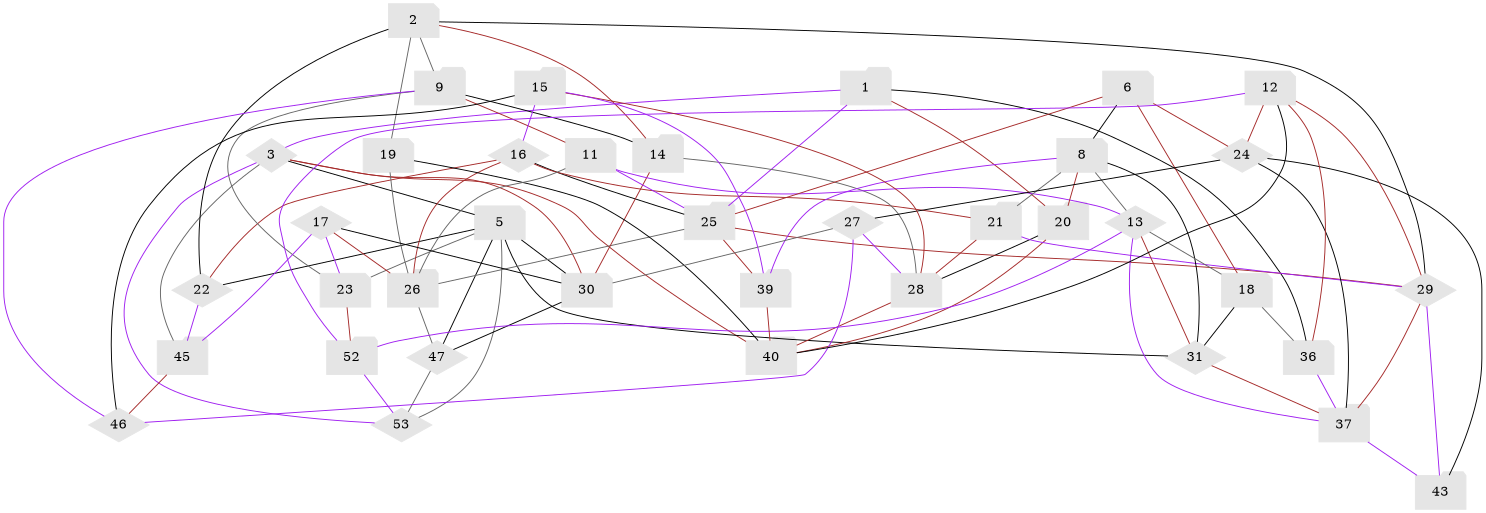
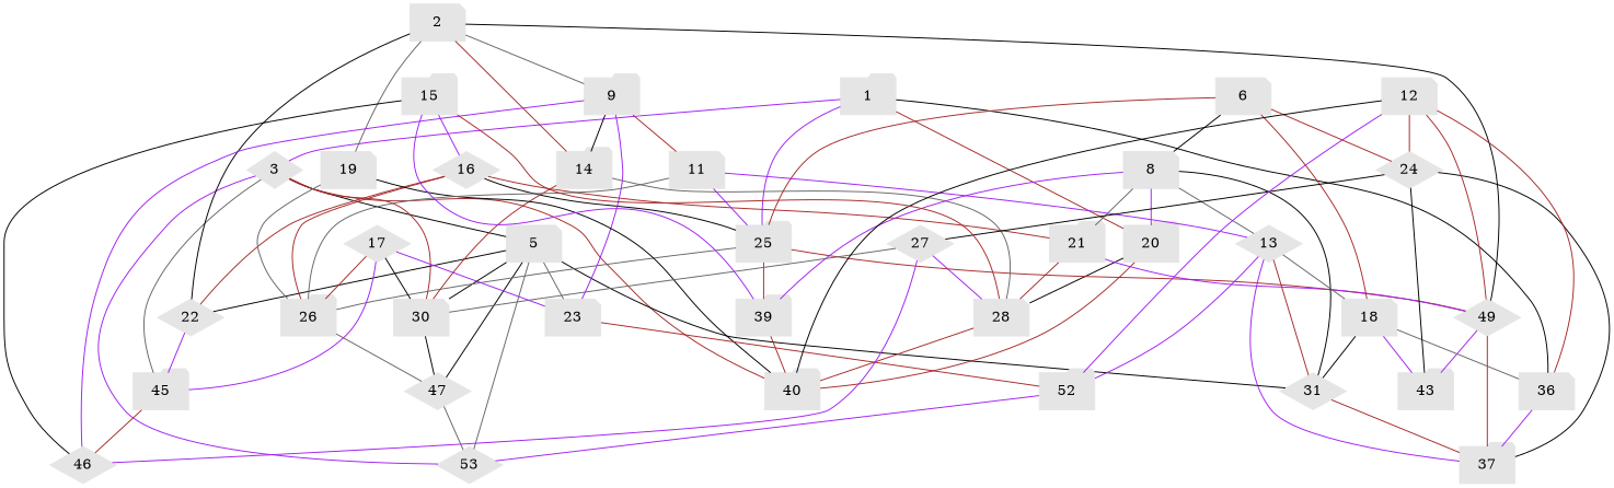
  graph {
    node [color=gray90 shape=folder style=filled]
    edge [color=brown]
    3 [shape=diamond super="+7"]
    5 [shape=note super="+48"]
    30 [shape=note super="+41"]
    40 [super="+49"]
    45
    53 [shape=diamond]
    1
    20
    n9 [label=36 shape=note]
    25 [super="+55"]
    16 [shape=diamond super="+51"]
    22 [shape=diamond]
    21
    26 [super="+50"]
    28 [shape=note super="+35"]
    37 [super="+38"]
    2 [shape=note super="+4"]
    9 [super="+10"]
    14
    19 [shape=note]
-   29 [shape=diamond super="+32"]
+   29 [shape=diamond super="+32" label=49]
    23 [shape=note super="+42"]
    11 [shape=note]
    46 [shape=diamond]
    43
    31 [shape=diamond]
    47 [shape=diamond]
    52
    8 [shape=note super="+54"]
    13 [shape=diamond super="+36"]
    39
    6 [shape=note]
    18 [shape=note]
    24 [shape=diamond super="+44"]
    27 [shape=diamond]
    12 [shape=note super="+34"]
    15
    17 [shape=diamond]
    3 -- 5 [color=black]
    3 -- 30
    3 -- 40
    3 -- 45 [color=gray40]
    3 -- 53 [color=purple]
    5 -- 30 [color=black]
    5 -- 53 [color=gray40]
    5 -- 22 [color=black]
    5 -- 23 [color=gray40]
    5 -- 31 [color=black]
    5 -- 47 [color=black]
    30 -- 47 [color=black]
    45 -- 46
    1 -- 3 [color=purple]
    1 -- 20
    1 -- n9 [color=black]
    1 -- 25 [color=purple]
    20 -- 40
    20 -- 28 [color=black]
    n9 -- 37 [color=purple]
    25 -- 26 [color=gray40]
    25 -- 29
    25 -- 39
    16 -- 25 [color=black]
    16 -- 22
    16 -- 21
    16 -- 26
    22 -- 45 [color=purple]
    21 -- 28
    21 -- 29 [color=purple]
    26 -- 47 [color=gray40]
    28 -- 40
-   37 -- 43 [color=purple]
+   18 -- 43 [color=purple]
    2 -- 22 [color=black]
    2 -- 9 [color=gray40]
    2 -- 14
    2 -- 19 [color=gray40 weight=2]
    2 -- 29 [color=black]
    9 -- 14 [color=black]
-   9 -- 23 [color=gray40 weight=2]
+   9 -- 23 [color=purple weight=2]
    9 -- 11
    9 -- 46 [color=purple]
    14 -- 30
    14 -- 28 [color=gray40]
    19 -- 40 [color=black]
    19 -- 26 [color=gray40]
    29 -- 37
    29 -- 43 [color=purple]
    23 -- 52
    11 -- 25 [color=purple]
    11 -- 26 [color=gray40]
    11 -- 13 [color=purple]
    31 -- 37
    47 -- 53 [color=gray40]
    52 -- 53 [color=purple]
-   8 -- 20
+   8 -- 20 [color=purple]
    8 -- 21 [color=gray40]
    8 -- 31 [color=black]
    8 -- 13 [color=gray40]
    8 -- 39 [color=purple]
    13 -- 37 [color=purple]
    13 -- 31
    13 -- 52 [color=purple]
    13 -- 18 [color=gray40]
    39 -- 40
    6 -- 25
    6 -- 8 [color=black]
    6 -- 18
    6 -- 24
    18 -- n9 [color=gray40]
    18 -- 31 [color=black]
    24 -- 37 [color=black]
    24 -- 43 [color=black]
    24 -- 27 [color=black]
    27 -- 30 [color=gray40]
    27 -- 28 [color=purple]
    27 -- 46 [color=purple]
    12 -- 40 [color=black]
    12 -- n9
    12 -- 29
    12 -- 52 [color=purple]
    12 -- 24 [weight=2]
    15 -- 16 [color=purple]
    15 -- 28
    15 -- 46 [color=black]
    15 -- 39 [color=purple]
    17 -- 30 [color=black]
    17 -- 45 [color=purple]
    17 -- 26
    17 -- 23 [color=purple]
  }
